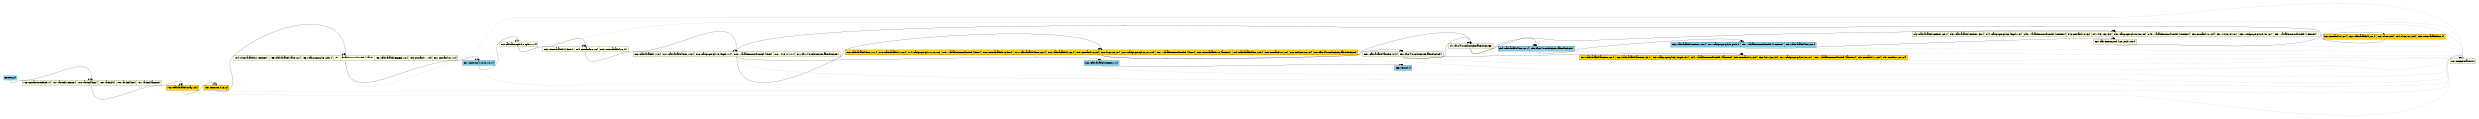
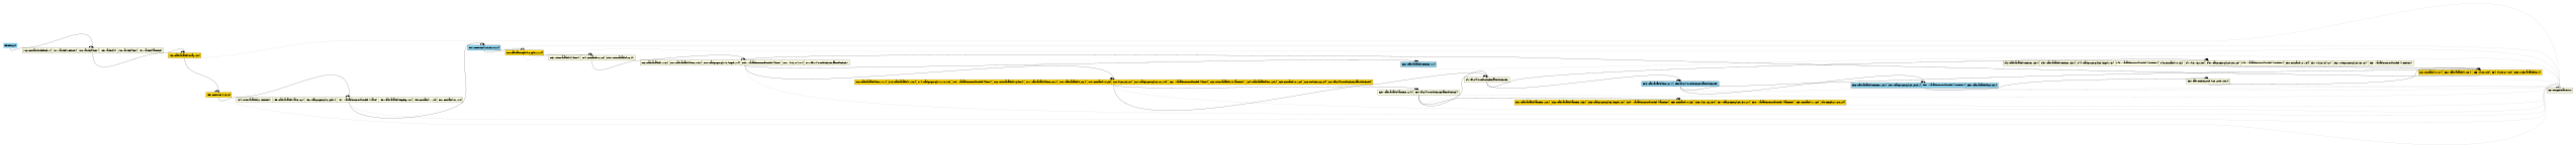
  digraph {
    rankdir=LR
    node [fillcolor=lightyellow shape=record style=filled]
    edge [arrowhead=box headport=n tailport=s]
    BB_entry24 [fillcolor=skyblue shape=none]
    n2 [label="{786: constant[undefined,v1]|787: vardecl['retLines']|788: vardecl['lines']|789: vardecl['i']|790: vardecl['line']|791: vardecl['lastLine']}"]
    n3 [fillcolor=gold label="{792: read-variable['Array',v3,-]}"]
    n4 [fillcolor=gold label="{793: construct [-,v3,v2]}"]
    n5 [label="{867: exceptional-return}"]
    n6 [label="{794: write-variable[v2,'retLines']*|795: read-variable['value',v6,-]|796: read-property[v6,'split',-]|797: \<variable-non-null-undef\>['value']|798: read-variable['RegExp',v8,-]|799: constant[\"^\",v9]|800: constant[\"m\",v10]}"]
    n7 [fillcolor=skyblue label="{801: construct [-,v8,v9,v10,v7]}"]
-   n8 [label="{802: call-value.split [v6,'split',v7,v4]}"]
+   n8 [fillcolor=gold label="{802: call-value.split [v6,'split',v7,v4]}"]
    n9 [label="{803: write-variable[v4,'lines']*|804: constant[0.0,v12]|805: write-variable[v12,'i']*}"]
    n10 [label="{806: read-variable['i',v13,-]|807: read-variable['lines',v15,-]|808: read-property[v15,'length',v14]|809: \<variable-non-null-undef\>['lines']|810: \<[v13,v14,v11]|811: if[v11](true-block:250,false-block:251)}"]
    n11 [fillcolor=gold label="{812: read-variable['lines',v17,-]|813: read-variable['i',v18,-]|814: read-property[v17,v18,v16]|815: \<variable-non-null-undef\>['lines']|816: write-variable[v16,'line']*|817: read-variable['lines',v20,-]|818: read-variable['i',v22,-]|819: constant[1.0,v23]|820: -[v22,v23,v21]|821: read-property[v20,v21,v19]|822: \<variable-non-null-undef\>['lines']|823: write-variable[v19,'lastLine']*|824: read-variable['line',v25,-]|825: constant[\"\\n\",v26]|826: ==[v25,v26,v24]|827: if[v24](true-block:252,false-block:254)}"]
    n12 [fillcolor=skyblue label="{828: read-variable['retLines',v1,-]}"]
    n13 [label="{841: if[v24](true-block:255,false-block:256)}"]
    n14 [label="{829: read-variable['lastLine',v24,-]|830: if[v24](true-block:253,false-block:254)}"]
-   n15 [fillcolor=skyblue label="{866: return[v1]}"]
    n16 [label="{842: read-variable['retLines',v29,-]|843: read-variable['retLines',v33,-]|844: read-property[v33,'length',v31]|845: \<variable-non-null-undef\>['retLines']|846: constant[1.0,v32]|847: -[v31,v32,v30]|848: read-property[v29,v30,v28]|849: \<variable-non-null-undef\>['retLines']|850: constant[\"\\n\",v34]|851: +[v28,v34,v27]|852: write-property[v29,v30,v27]|853: \<variable-non-null-undef\>['retLines']*}"]
    n17 [fillcolor=skyblue label="{854: read-variable['line',v27,-]|855: if[v27](true-block:257,false-block:259)}"]
    n18 [fillcolor=gold label="{831: read-variable['lastLine',v29,-]|832: read-variable['lastLine',v33,-]|833: read-property[v33,'length',v31]|834: \<variable-non-null-undef\>['lastLine']|835: constant[1.0,v32]|836: -[v31,v32,v30]|837: read-property[v29,v30,v27]|838: \<variable-non-null-undef\>['lastLine']|839: constant[\"\\r\",v28]|840: ===[v27,v28,v24]}"]
    n19 [fillcolor=gold label="{861: constant[1.0,v27]|862: read-variable['i',v28,-]|863: +[v28,v29]|864: +[v29,v27,v30]|865: write-variable[v30,'i']}"]
    n20 [fillcolor=skyblue label="{856: read-variable['retLines',v29,-]|857: read-property[v29,'push',-]|858: \<variable-non-null-undef\>['retLines']|859: read-variable['line',v30,-]}"]
    n21 [label="{860: call-retLines.push [v29,'push',v30,-]*}"]
    BB_entry24 -> n2 [headlabel="    242"]
    n2 -> n3 [arrowhead=onormal headlabel="      243"]
    n3 -> n4 [headlabel="      244"]
    n3 -> n5 [color=gray headlabel="      261"]
    n4 -> n5 [color=gray]
    n4 -> n6 [arrowhead=onormal headlabel="      245"]
    n6 -> n5 [arrowhead=onormal color=gray]
    n6 -> n7 [headlabel="      246"]
    n7 -> n5 [arrowhead=onormal color=gray]
    n7 -> n8 [arrowhead=onormal headlabel="      247"]
    n8 -> n5 [color=gray]
    n8 -> n9 [headlabel="      248"]
    n9 -> n10 [arrowhead=onormal headlabel="      249"]
    n10 -> n5 [arrowhead=onormal color=gray]
    n10 -> n11 [headlabel="      250"]
    n10 -> n12 [arrowhead=onormal headlabel="      251"]
    n11 -> n5 [arrowhead=onormal color=gray]
    n11 -> n13 [headlabel="      254"]
    n11 -> n14 [arrowhead=onormal headlabel="      252"]
    n12 -> n5 [color=gray]
-   n12 -> n15 [arrowhead=onormal headlabel="      260"]
    n13 -> n16 [headlabel="      255"]
    n13 -> n17 [headlabel="      256"]
    n14 -> n5 [arrowhead=onormal color=gray]
    n14 -> n13
    n14 -> n18 [arrowhead=onormal headlabel="      253"]
    n16 -> n5 [color=gray]
+   n16 -> n19 [arrowhead=onormal headlabel="      259"]
    n17 -> n5 [arrowhead=onormal color=gray]
+   n17 -> n19
    n17 -> n20 [headlabel="      257"]
    n18 -> n5 [color=gray]
    n19 -> n5 [color=gray]
    n19 -> n10 [arrowhead=onormal]
    n20 -> n5 [color=gray]
    n20 -> n21 [arrowhead=onormal headlabel="      258"]
    n21 -> n5 [arrowhead=onormal color=gray]
    n21 -> n19
  }
